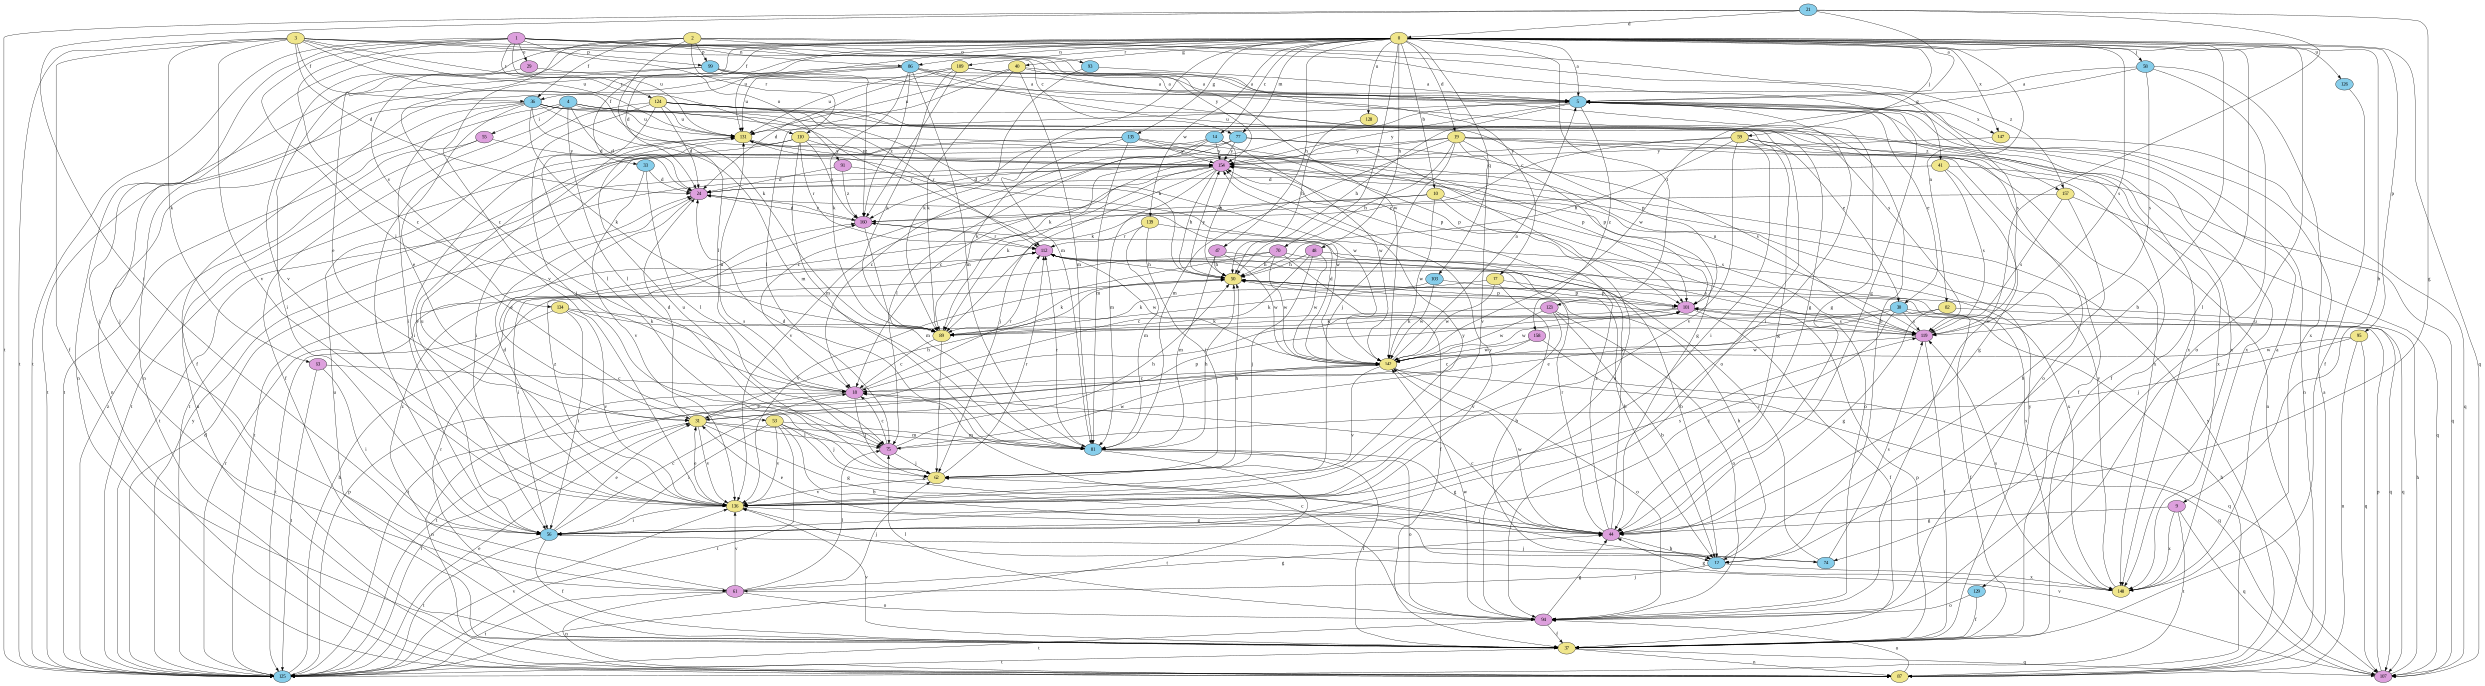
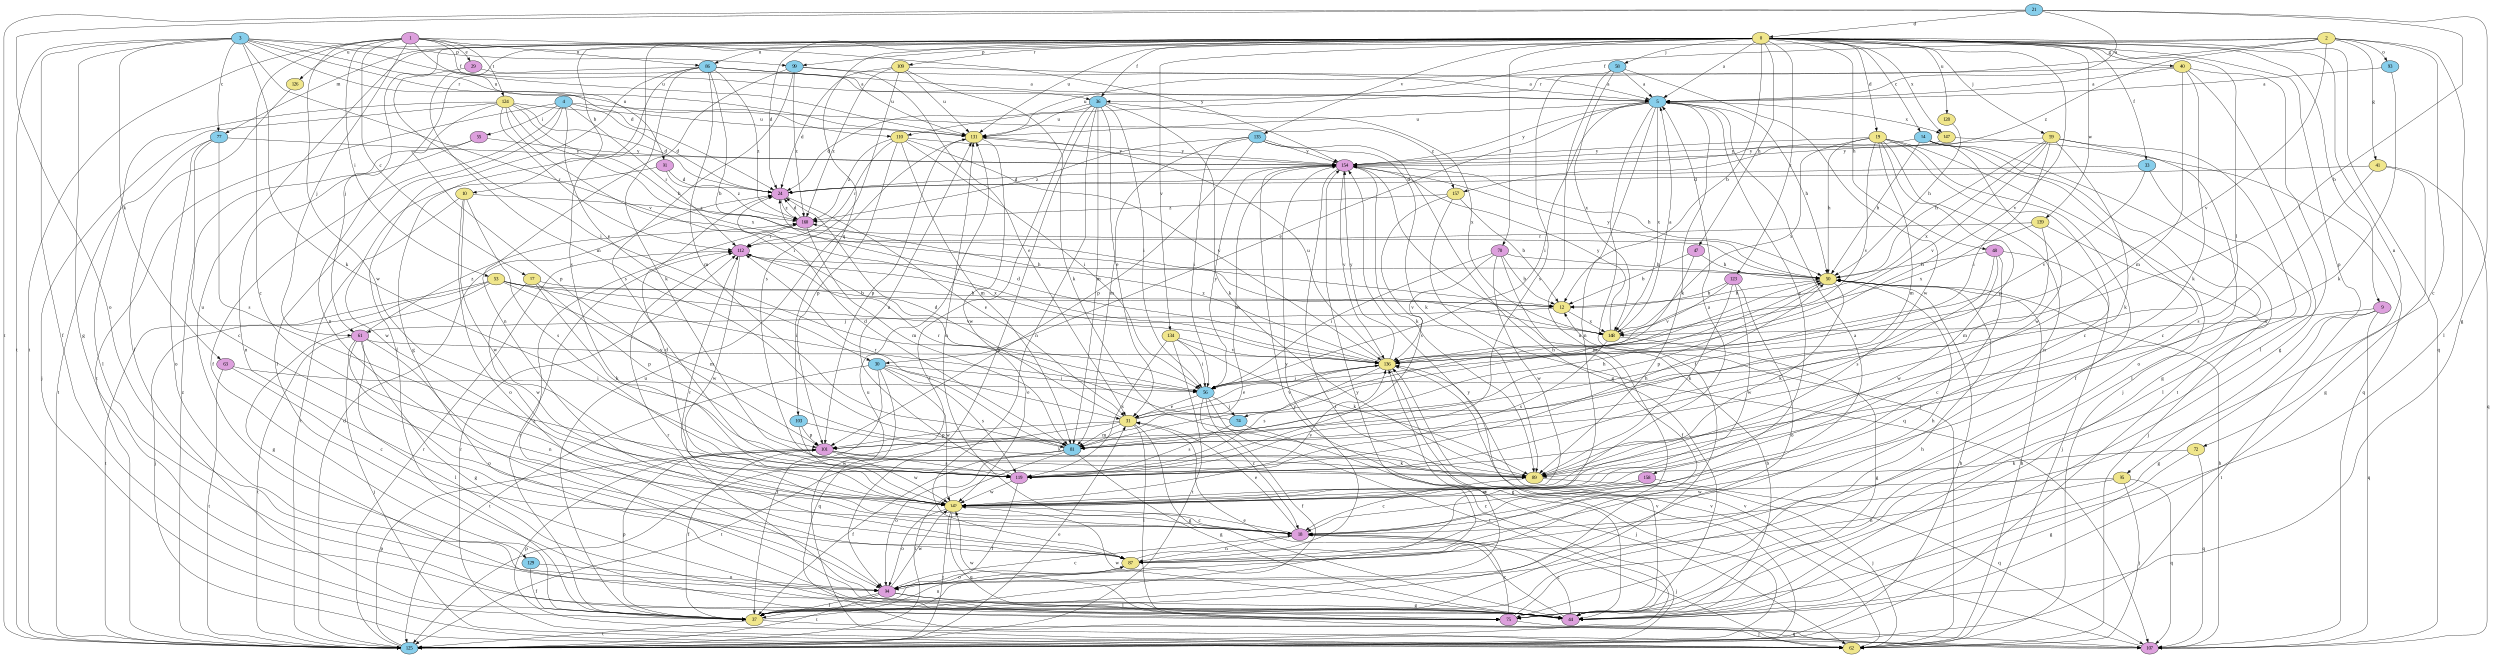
  strict digraph {
    fontname="Liberation Serif"
    node [fillcolor=khaki fontname="Liberation Serif" style=filled]
    edge [fontname="Liberation Serif"]
    5 [fillcolor=skyblue]
    0
    9 [fillcolor=plum]
    10
-   12 [fillcolor=skyblue]
+   12
    14 [fillcolor=skyblue]
    19
    24 [fillcolor=plum]
    33 [fillcolor=skyblue]
    36 [fillcolor=skyblue]
    40
    47 [fillcolor=plum]
    48 [fillcolor=plum]
    58 [fillcolor=skyblue]
    59
    61 [fillcolor=plum]
    70 [fillcolor=plum]
    74 [fillcolor=skyblue]
    77 [fillcolor=skyblue]
    81 [fillcolor=skyblue]
-   82
+   82 [label=72]
    86 [fillcolor=skyblue]
    95
    103 [fillcolor=skyblue]
    107 [fillcolor=plum]
    109
    119 [fillcolor=plum]
    123 [fillcolor=plum]
-   126 [fillcolor=skyblue]
+   126
    128
    129 [fillcolor=skyblue]
    131
    134
    135 [fillcolor=skyblue]
    136
    139
    147
    154 [fillcolor=plum]
    37
    n40 [label=89]
    30 [fillcolor=skyblue]
    50
    56 [fillcolor=skyblue]
    87
    148
    158 [fillcolor=plum]
    125 [fillcolor=skyblue]
    44 [fillcolor=plum]
    142
    94 [fillcolor=plum]
    160 [fillcolor=plum]
    18 [fillcolor=plum]
    75 [fillcolor=plum]
    101 [fillcolor=plum]
    62
    21 [fillcolor=skyblue]
    31
    112 [fillcolor=plum]
    1 [fillcolor=plum]
    17
    29 [fillcolor=plum]
    53
    91 [fillcolor=plum]
    124
    2
    41
    93 [fillcolor=skyblue]
    99 [fillcolor=skyblue]
    110
    157
-   3
+   3 [fillcolor=skyblue]
    63 [fillcolor=plum]
    4 [fillcolor=skyblue]
    55 [fillcolor=plum]
    5 -> 131 [label=u]
    5 -> 147 [label=x]
    5 -> 154 [label=y]
    5 -> 37 [label=f]
    5 -> n40 [label=k]
    5 -> 30 [label=e]
    5 -> 50 [label=h]
    5 -> 56 [label=i]
    5 -> 87 [label=n]
    5 -> 148 [label=x]
    5 -> 158 [label=z]
    0 -> 5 [label=a]
    0 -> 9 [label=b]
    0 -> 10 [label=b]
    0 -> 12 [label=b]
    0 -> 14 [label=c]
    0 -> 19 [label=d]
    0 -> 24 [label=d]
    0 -> 33 [label=f]
    0 -> 36 [label=f]
    0 -> 40 [label=g]
    0 -> 47 [label=h]
    0 -> 48 [label=h]
    0 -> 58 [label=j]
    0 -> 59 [label=j]
    0 -> 61 [label=j]
    0 -> 70 [label=l]
    0 -> 74 [label=l]
    0 -> 77 [label=m]
    0 -> 81 [label=m]
    0 -> 82 [label=n]
    0 -> 86 [label=n]
    0 -> 95 [label=p]
    0 -> 103 [label=q]
    0 -> 107 [label=q]
    0 -> 109 [label=r]
    0 -> 119 [label=s]
    0 -> 123 [label=t]
    0 -> 126 [label=u]
    0 -> 128 [label=u]
    0 -> 129 [label=u]
    0 -> 131 [label=u]
    0 -> 134 [label=v]
-   0 -> 135 [label=g]
+   0 -> 135 [label=v]
    0 -> 136 [label=v]
    0 -> 139 [label=w]
    0 -> 147 [label=x]
    9 -> 107 [label=q]
    9 -> 148 [label=x]
    9 -> 125 [label=t]
    9 -> 44 [label=g]
    10 -> 119 [label=s]
    10 -> 125 [label=t]
    10 -> 142 [label=w]
    10 -> 94 [label=o]
    10 -> 160 [label=z]
    12 -> 61 [label=j]
-   12 -> 50 [label=h]
+   50 -> 12 [label=h]
    12 -> 148 [label=x]
    14 -> 154 [label=y]
    14 -> 50 [label=h]
    14 -> 125 [label=t]
    14 -> 142 [label=w]
    14 -> 18 [label=c]
    14 -> 75 [label=l]
    19 -> 81 [label=m]
    19 -> 136 [label=v]
    19 -> 154 [label=y]
    19 -> 37 [label=f]
    19 -> 50 [label=h]
    19 -> 87 [label=n]
    19 -> 148 [label=x]
    19 -> 18 [label=c]
    19 -> 101 [label=p]
    19 -> 62 [label=j]
    24 -> 160 [label=z]
    24 -> 31 [label=e]
    33 -> 24 [label=d]
    33 -> 136 [label=v]
    33 -> 75 [label=l]
    36 -> 24 [label=d]
    36 -> 81 [label=m]
    36 -> 131 [label=u]
    36 -> n40 [label=k]
    36 -> 56 [label=i]
    36 -> 87 [label=n]
    36 -> 148 [label=x]
    36 -> 125 [label=t]
    36 -> 94 [label=o]
    36 -> 31 [label=e]
    40 -> 5 [label=a]
    40 -> 81 [label=m]
    40 -> 131 [label=u]
    40 -> n40 [label=k]
    40 -> 44 [label=g]
    40 -> 75 [label=l]
    47 -> 12 [label=b]
    47 -> 81 [label=m]
    47 -> 50 [label=h]
    48 -> 119 [label=s]
    48 -> 50 [label=h]
    48 -> 142 [label=w]
    48 -> 18 [label=c]
    48 -> 62 [label=j]
    58 -> 5 [label=a]
    58 -> 119 [label=s]
    58 -> 148 [label=x]
    58 -> 142 [label=w]
    58 -> 94 [label=o]
    59 -> 136 [label=v]
    59 -> 154 [label=y]
    59 -> n40 [label=k]
    59 -> 50 [label=h]
    59 -> 56 [label=i]
    59 -> 148 [label=x]
    59 -> 44 [label=g]
    59 -> 94 [label=o]
    61 -> 136 [label=v]
    61 -> 87 [label=n]
    61 -> 125 [label=t]
    61 -> 44 [label=g]
    61 -> 94 [label=o]
    61 -> 160 [label=z]
    61 -> 75 [label=l]
    61 -> 62 [label=j]
    70 -> 12 [label=b]
    70 -> 136 [label=v]
    70 -> 37 [label=f]
    70 -> 50 [label=h]
    70 -> 56 [label=i]
    70 -> 142 [label=w]
    74 -> 119 [label=s]
    74 -> 62 [label=j]
    74 -> 112 [label=r]
    77 -> 119 [label=s]
    77 -> 154 [label=y]
    77 -> 125 [label=t]
    77 -> 94 [label=o]
    77 -> 18 [label=c]
    81 -> 24 [label=d]
    81 -> 37 [label=f]
    81 -> 50 [label=h]
    81 -> 125 [label=t]
    81 -> 44 [label=g]
    81 -> 94 [label=o]
    81 -> 112 [label=r]
    82 -> 107 [label=q]
    82 -> n40 [label=k]
    82 -> 44 [label=g]
    86 -> 5 [label=a]
    86 -> 12 [label=b]
    86 -> 81 [label=m]
    86 -> 131 [label=u]
    86 -> 37 [label=f]
    86 -> n40 [label=k]
    86 -> 87 [label=n]
    86 -> 44 [label=g]
    86 -> 160 [label=z]
    95 -> 107 [label=q]
    95 -> 87 [label=n]
    95 -> 142 [label=w]
-   95 -> 75 [label=j]
+   95 -> 62 [label=j]
    103 -> n40 [label=k]
    103 -> 142 [label=w]
    103 -> 101 [label=p]
    107 -> 136 [label=v]
    107 -> 50 [label=h]
    107 -> 101 [label=p]
    109 -> 5 [label=a]
    109 -> 24 [label=d]
    109 -> 119 [label=s]
    109 -> 131 [label=u]
    109 -> n40 [label=k]
    109 -> 160 [label=z]
    119 -> 131 [label=u]
    119 -> 37 [label=f]
    119 -> 50 [label=h]
    119 -> 142 [label=w]
    123 -> 12 [label=b]
    123 -> 136 [label=v]
    123 -> n40 [label=k]
    123 -> 142 [label=w]
    123 -> 94 [label=o]
    126 -> 37 [label=f]
    128 -> 50 [label=h]
    129 -> 37 [label=f]
    129 -> 94 [label=o]
    131 -> 154 [label=y]
    131 -> 142 [label=w]
    131 -> 101 [label=p]
    134 -> 119 [label=s]
    134 -> 136 [label=v]
    134 -> n40 [label=k]
    134 -> 56 [label=i]
    134 -> 125 [label=t]
    135 -> 81 [label=m]
    135 -> 154 [label=y]
    135 -> n40 [label=k]
    135 -> 56 [label=i]
    135 -> 44 [label=g]
    135 -> 160 [label=z]
    135 -> 101 [label=p]
    136 -> 24 [label=d]
    136 -> 119 [label=s]
    136 -> 131 [label=u]
    136 -> 154 [label=y]
    136 -> 56 [label=i]
    136 -> 44 [label=g]
    136 -> 160 [label=z]
    136 -> 31 [label=e]
    139 -> 81 [label=m]
    139 -> 148 [label=x]
    139 -> 62 [label=j]
    139 -> 112 [label=r]
    147 -> 107 [label=q]
    147 -> 154 [label=y]
    154 -> 24 [label=d]
    154 -> 81 [label=m]
    154 -> 136 [label=v]
    154 -> n40 [label=k]
    154 -> 50 [label=h]
    154 -> 125 [label=t]
    154 -> 62 [label=j]
    37 -> 107 [label=q]
    37 -> 131 [label=u]
    37 -> 136 [label=v]
    37 -> 154 [label=y]
    37 -> 87 [label=n]
    37 -> 125 [label=t]
    37 -> 101 [label=p]
    37 -> 112 [label=r]
    n40 -> 18 [label=c]
    n40 -> 62 [label=j]
    30 -> 107 [label=q]
    30 -> 119 [label=s]
    30 -> 37 [label=f]
    30 -> 56 [label=i]
    30 -> 125 [label=t]
-   47 -> 142 [label=w]
+   30 -> 142 [label=w]
    30 -> 31 [label=e]
    50 -> 154 [label=y]
    50 -> n40 [label=k]
    50 -> 101 [label=p]
    56 -> 74 [label=j]
    56 -> 154 [label=y]
    56 -> 37 [label=f]
    56 -> 125 [label=t]
    56 -> 18 [label=c]
    56 -> 31 [label=e]
    87 -> 5 [label=a]
    87 -> 154 [label=y]
    87 -> 50 [label=h]
    87 -> 94 [label=o]
    148 -> 5 [label=a]
    148 -> 119 [label=s]
    148 -> 154 [label=y]
    148 -> 44 [label=g]
    158 -> 107 [label=q]
    158 -> 142 [label=w]
    158 -> 18 [label=c]
    125 -> 24 [label=d]
    125 -> 136 [label=v]
    125 -> 154 [label=y]
    125 -> 50 [label=h]
    125 -> 101 [label=p]
    125 -> 31 [label=e]
    125 -> 112 [label=r]
    44 -> 12 [label=b]
    44 -> 154 [label=y]
    44 -> 142 [label=w]
    44 -> 160 [label=z]
    44 -> 18 [label=c]
    44 -> 31 [label=e]
    44 -> 112 [label=r]
    142 -> 5 [label=a]
    142 -> 24 [label=d]
    142 -> 107 [label=q]
    142 -> 136 [label=v]
    142 -> 125 [label=t]
    142 -> 94 [label=o]
    142 -> 18 [label=c]
    94 -> 37 [label=f]
    94 -> 125 [label=t]
    94 -> 44 [label=g]
    94 -> 142 [label=w]
    94 -> 18 [label=c]
    94 -> 75 [label=l]
    160 -> 24 [label=d]
    160 -> 81 [label=m]
    160 -> 112 [label=r]
    18 -> 131 [label=u]
    18 -> 87 [label=n]
    18 -> 62 [label=j]
    18 -> 31 [label=e]
    18 -> 112 [label=r]
    75 -> 50 [label=h]
    75 -> 142 [label=w]
    75 -> 18 [label=c]
    75 -> 62 [label=j]
    101 -> 119 [label=s]
    101 -> 37 [label=f]
    101 -> n40 [label=k]
    101 -> 142 [label=w]
    62 -> 131 [label=u]
    62 -> 136 [label=v]
    62 -> 50 [label=h]
    62 -> 112 [label=r]
    21 -> 5 [label=a]
    21 -> 0 [label=d]
    21 -> 56 [label=i]
    21 -> 125 [label=t]
    21 -> 44 [label=g]
    21 -> 94 [label=o]
    31 -> 24 [label=d]
    31 -> 81 [label=m]
    31 -> 136 [label=v]
    31 -> 50 [label=h]
    31 -> 125 [label=t]
    31 -> 44 [label=g]
    31 -> 75 [label=l]
    31 -> 101 [label=p]
    112 -> 50 [label=h]
    112 -> 148 [label=x]
    112 -> 142 [label=w]
    1 -> 61 [label=j]
    1 -> 86 [label=n]
    1 -> 131 [label=u]
    1 -> 154 [label=y]
    1 -> 125 [label=t]
    1 -> 142 [label=w]
    1 -> 18 [label=c]
    1 -> 17 [label=c]
    1 -> 29 [label=e]
    1 -> 53 [label=i]
    1 -> 91 [label=o]
    1 -> 124 [label=t]
    17 -> 12 [label=b]
    17 -> n40 [label=k]
    17 -> 142 [label=w]
    17 -> 101 [label=p]
    29 -> 5 [label=a]
    29 -> 56 [label=i]
    53 -> 12 [label=b]
    53 -> 81 [label=m]
    53 -> 136 [label=v]
    53 -> 56 [label=i]
    53 -> 125 [label=t]
    53 -> 44 [label=g]
    53 -> 62 [label=j]
    91 -> 24 [label=d]
    91 -> 142 [label=w]
    91 -> 160 [label=z]
    124 -> 24 [label=d]
    124 -> 131 [label=u]
    124 -> 50 [label=h]
    124 -> 56 [label=i]
    124 -> 148 [label=x]
    124 -> 75 [label=l]
    124 -> 101 [label=p]
    124 -> 62 [label=j]
    124 -> 112 [label=r]
    2 -> 36 [label=f]
    2 -> 136 [label=v]
    2 -> 18 [label=c]
    2 -> 75 [label=l]
    2 -> 41 [label=g]
    2 -> 93 [label=o]
    2 -> 99 [label=p]
    2 -> 110 [label=r]
    2 -> 157 [label=z]
    41 -> 24 [label=d]
    41 -> 107 [label=q]
    41 -> 119 [label=s]
    41 -> 44 [label=g]
    93 -> 5 [label=a]
    93 -> n40 [label=k]
    99 -> 5 [label=a]
    99 -> 119 [label=s]
    99 -> 87 [label=n]
    99 -> 160 [label=z]
    99 -> 31 [label=e]
    110 -> 81 [label=m]
    110 -> 136 [label=v]
    110 -> 154 [label=y]
    110 -> 56 [label=i]
    110 -> 160 [label=z]
    110 -> 101 [label=p]
    110 -> 112 [label=r]
    157 -> 12 [label=b]
    157 -> 107 [label=q]
    157 -> 119 [label=s]
    157 -> 160 [label=z]
    3 -> 24 [label=d]
    3 -> 36 [label=f]
    3 -> 77 [label=c]
    3 -> 131 [label=u]
    3 -> 136 [label=v]
    3 -> 37 [label=f]
    3 -> n40 [label=k]
    3 -> 125 [label=t]
    3 -> 44 [label=g]
    3 -> 99 [label=p]
    3 -> 110 [label=r]
    3 -> 63 [label=k]
    63 -> 56 [label=i]
    63 -> 125 [label=t]
    63 -> 18 [label=c]
    4 -> 24 [label=d]
    4 -> 37 [label=f]
    4 -> 30 [label=e]
    4 -> 125 [label=t]
    4 -> 75 [label=l]
    4 -> 112 [label=r]
    4 -> 157 [label=z]
    4 -> 55 [label=i]
    55 -> 154 [label=y]
    55 -> 87 [label=n]
    55 -> 125 [label=z]
  }
